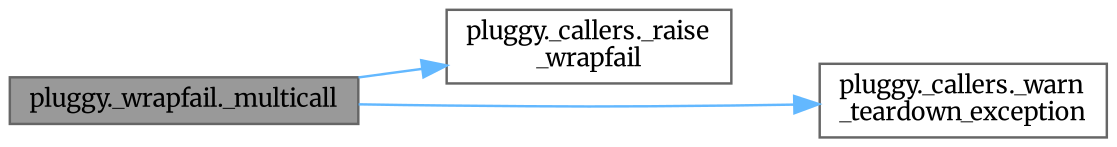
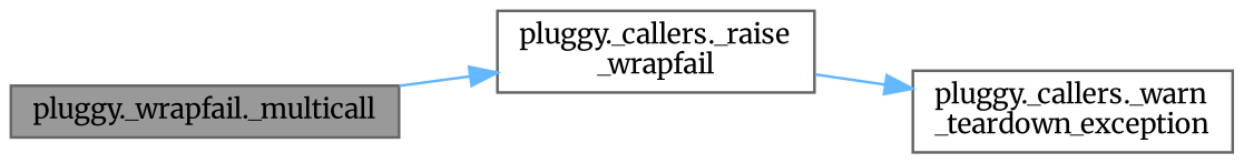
  digraph {
    fontname=Merriweather
    rankdir=LR
    node [color=grey40 fillcolor=white fontname=Merriweather fontsize=10 shape=box style=filled]
    edge [color=steelblue1 fontname=Merriweather fontsize=10 labelfontname=Helvetica labelfontsize=10 style=solid]
    n1 [color=gray40 fillcolor=grey60 fontcolor=black height=0.2 label="pluggy._wrapfail._multicall" width=0.4]
    n2 [height=0.2 label="pluggy._callers._raise\l_wrapfail" width=0.4]
    n3 [height=0.2 label="pluggy._callers._warn\l_teardown_exception" width=0.4]
    n1 -> n2
-   n1 -> n3
+   n2 -> n3
  }
